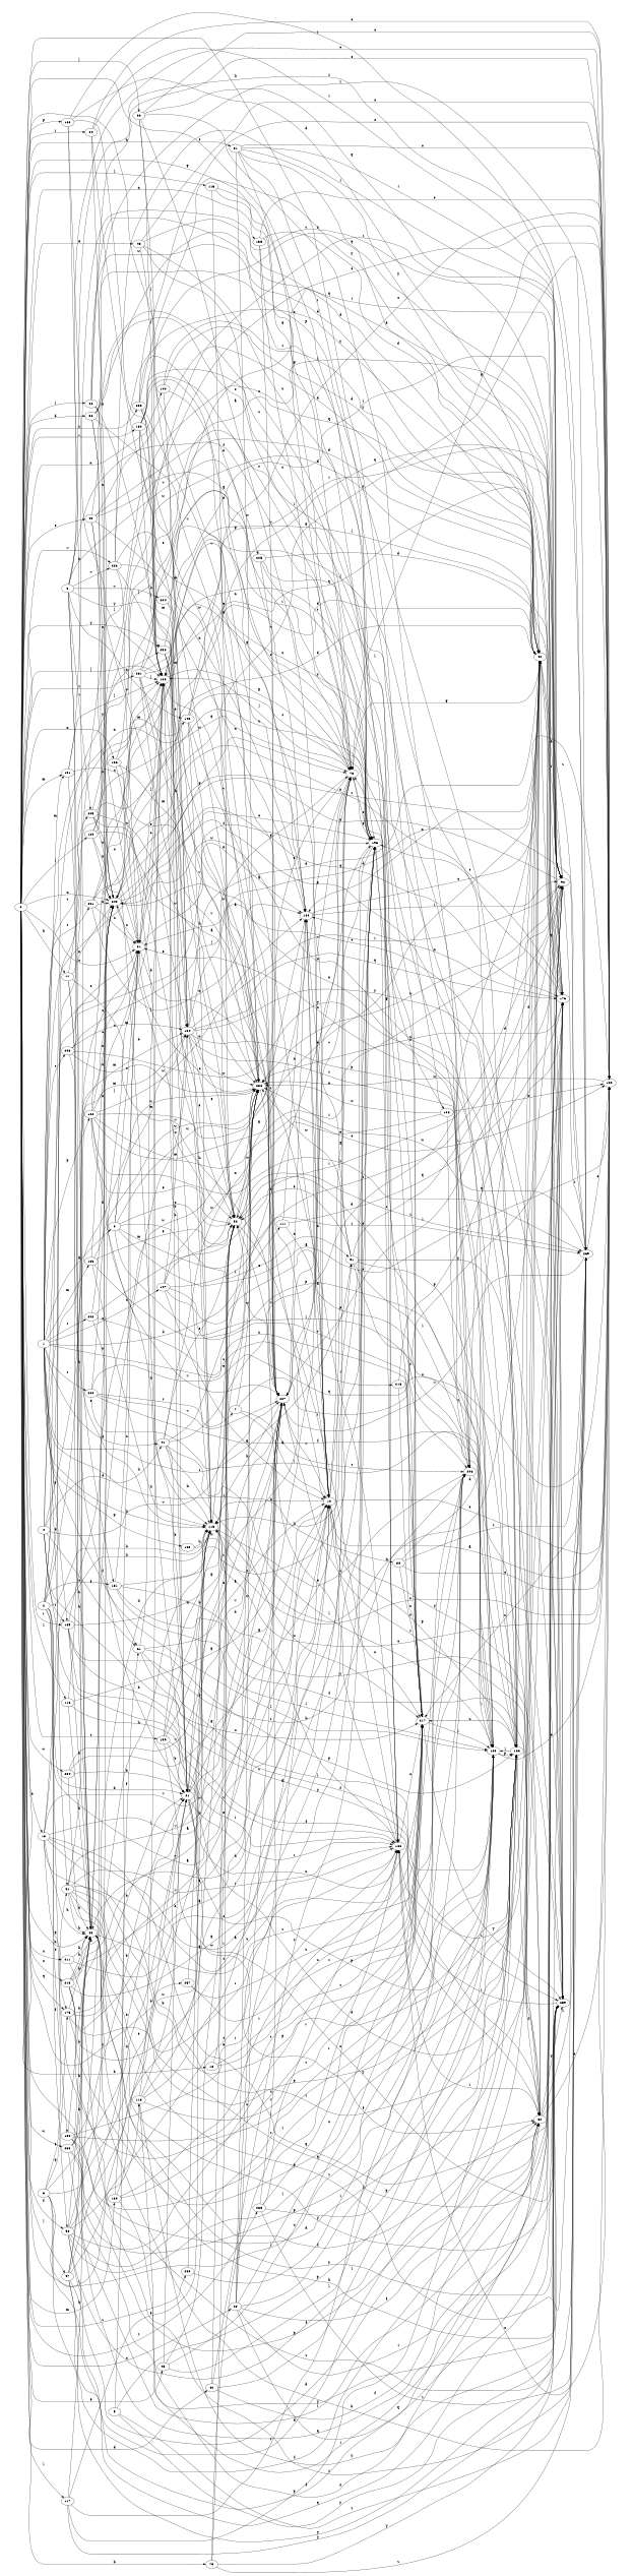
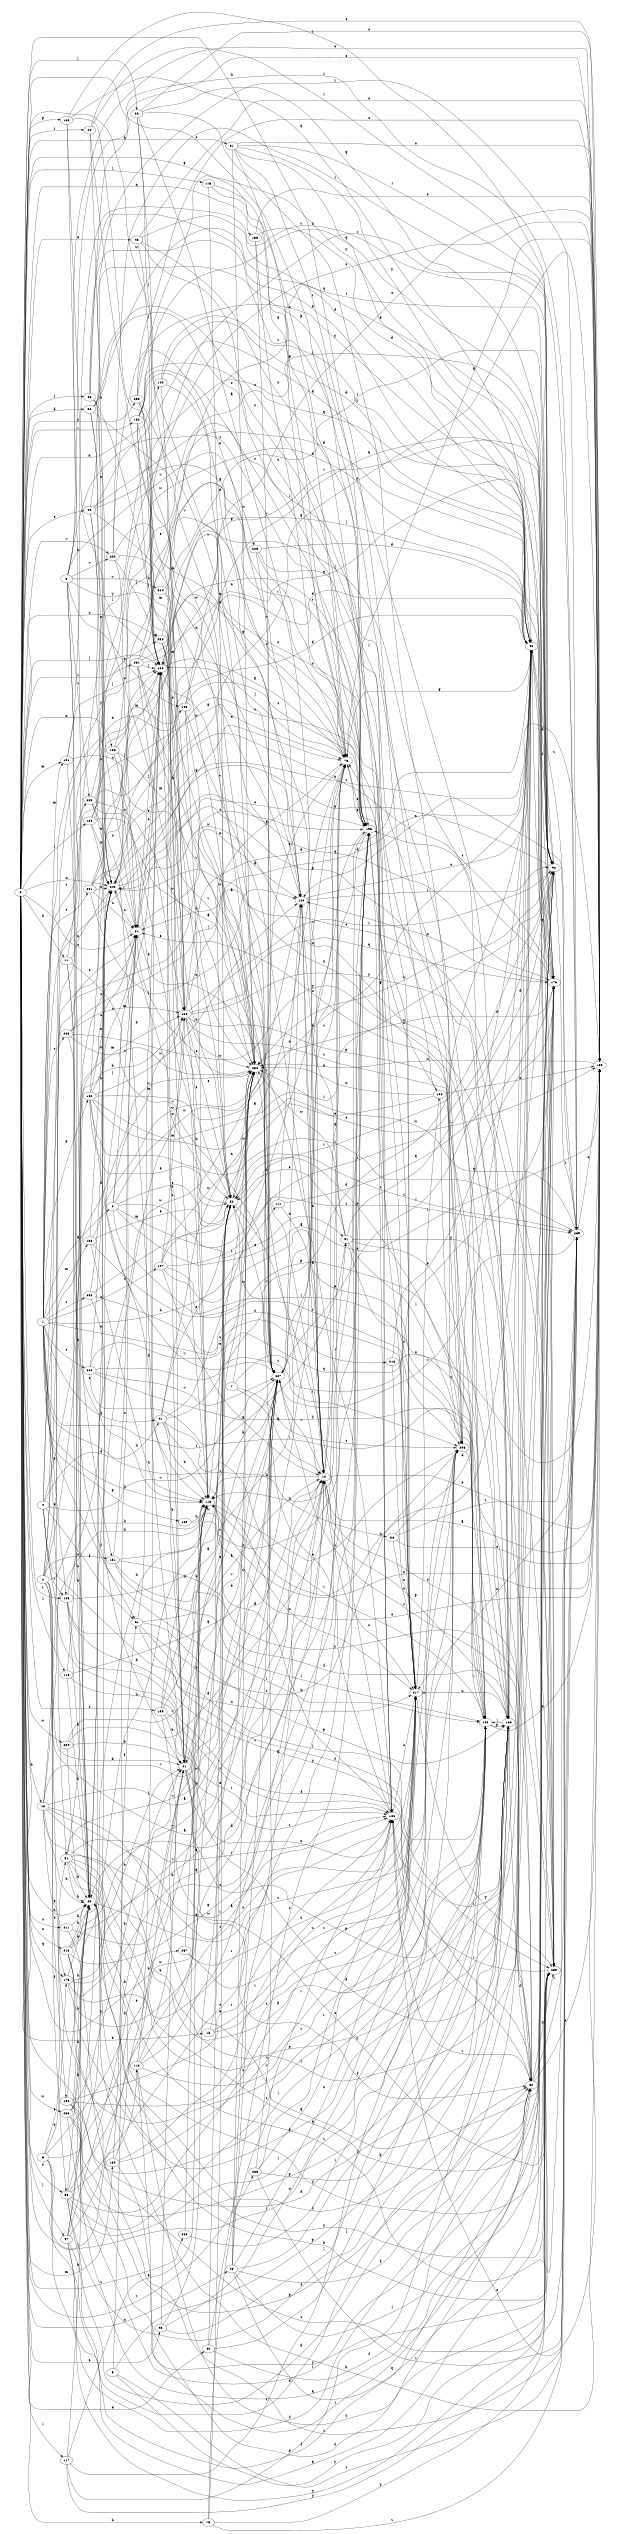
  strict digraph {
    rankdir=LR
    0
    13
    18
    23
    31
    36
    40
    43
    48
    49
    58
    73
    77
    79
    81
    83
    84
    86
    97
    99
    103
    108
    115
    116
    117
    118
    120
    130
    131
    135
    136
    140
    160
    175
    182
    185
    196
    199
    211
    213
    222
    233
    234
    238
    249
    255
    257
    258
    260
    261
    263
    269
    113
    10
    186
    227
    166
    92
    176
    217
    52
    206
    123
    62
    144
    134
    21
    155
    42
    259
    1
    8
    41
    51
    88
    91
    111
    133
    143
    147
    162
    165
    200
    201
    202
    203
    205
    216
    2
    150
    151
    3
    61
    224
    225
    4
    5
    6
    7
    0 -> 13 [label=b]
    0 -> 18 [label=b]
    0 -> 23 [label=c]
    0 -> 31 [label=c]
    0 -> 36 [label=d]
    0 -> 40 [label=d]
    0 -> 43 [label=e]
    0 -> 48 [label=e]
    0 -> 49 [label=e]
    0 -> 58 [label=f]
    0 -> 73 [label=g]
    0 -> 77 [label=h]
    0 -> 79 [label=h]
    0 -> 81 [label=h]
    0 -> 83 [label=h]
    0 -> 84 [label=i]
    0 -> 86 [label=i]
    0 -> 97 [label=j]
    0 -> 99 [label=j]
    0 -> 103 [label=j]
    0 -> 108 [label=k]
    0 -> 115 [label=l]
    0 -> 116 [label=l]
    0 -> 117 [label=l]
    0 -> 118 [label=l]
    0 -> 120 [label=l]
    0 -> 130 [label=m]
    0 -> 131 [label=m]
    0 -> 135 [label=n]
    0 -> 136 [label=n]
    0 -> 140 [label=n]
    0 -> 160 [label=p]
    0 -> 175 [label=q]
    0 -> 182 [label=r]
    0 -> 185 [label=r]
    0 -> 196 [label=s]
    0 -> 199 [label=t]
    0 -> 211 [label=u]
    0 -> 213 [label=u]
    0 -> 222 [label=v]
    0 -> 233 [label=w]
    0 -> 234 [label=w]
    0 -> 238 [label=w]
    0 -> 249 [label=x]
    0 -> 255 [label=y]
    0 -> 257 [label=y]
    0 -> 258 [label=y]
    0 -> 260 [label=z]
    0 -> 261 [label=z]
    0 -> 263 [label=z]
    0 -> 269 [label=z]
    13 -> 83 [label=h]
    13 -> 103 [label=j]
    13 -> 175 [label=q]
    13 -> 113 [label=k]
    13 -> 10 [label=a]
    13 -> 186 [label=r]
    13 -> 227 [label=v]
    13 -> 166 [label=p]
    13 -> 92 [label=i]
    13 -> 176 [label=q]
    18 -> 217 [label=u]
    18 -> 52 [label=e]
    18 -> 206 [label=t]
    23 -> 238 [label=w]
    23 -> 10 [label=a]
    23 -> 227 [label=v]
    23 -> 92 [label=i]
    23 -> 176 [label=q]
    23 -> 217 [label=u]
    23 -> 123 [label=l]
    23 -> 62 [label=f]
    31 -> 103 [label=j]
    31 -> 186 [label=r]
    31 -> 144 [label=n]
    36 -> 196 [label=s]
    36 -> 249 [label=x]
    36 -> 269 [label=z]
    36 -> 227 [label=v]
    36 -> 166 [label=p]
    36 -> 217 [label=u]
    36 -> 134 [label=m]
    40 -> 196 [label=s]
    40 -> 52 [label=e]
    40 -> 123 [label=l]
    40 -> 62 [label=f]
    43 -> 238 [label=w]
    43 -> 217 [label=u]
    43 -> 123 [label=l]
    43 -> 21 [label=b]
    48 -> 103 [label=j]
    48 -> 196 [label=s]
    48 -> 217 [label=u]
    48 -> 155 [label=o]
    48 -> 42 [label=d]
    49 -> 73 [label=g]
    49 -> 249 [label=x]
    49 -> 176 [label=q]
    49 -> 123 [label=l]
    49 -> 144 [label=n]
    49 -> 21 [label=b]
    49 -> 42 [label=d]
    58 -> 83 [label=h]
    58 -> 103 [label=j]
    58 -> 196 [label=s]
    58 -> 10 [label=a]
    58 -> 166 [label=p]
    58 -> 217 [label=u]
    58 -> 206 [label=t]
    58 -> 123 [label=l]
    58 -> 42 [label=d]
    73 -> 103 [label=j]
    73 -> 196 [label=s]
    73 -> 227 [label=v]
    73 -> 52 [label=e]
    77 -> 73 [label=g]
    77 -> 83 [label=h]
    77 -> 113 [label=k]
    77 -> 227 [label=v]
    77 -> 92 [label=i]
    79 -> 269 [label=z]
    79 -> 186 [label=r]
    79 -> 52 [label=e]
    79 -> 259 [label=y]
    81 -> 73 [label=g]
    81 -> 238 [label=w]
    81 -> 186 [label=r]
    81 -> 92 [label=i]
    81 -> 155 [label=o]
    81 -> 42 [label=d]
    81 -> 259 [label=y]
    83 -> 249 [label=x]
    83 -> 206 [label=t]
    83 -> 62 [label=f]
    83 -> 134 [label=m]
    83 -> 259 [label=y]
    84 -> 249 [label=x]
    84 -> 92 [label=i]
    84 -> 52 [label=e]
    84 -> 155 [label=o]
    86 -> 31 [label=c]
    86 -> 249 [label=x]
    86 -> 113 [label=k]
    86 -> 206 [label=t]
    86 -> 155 [label=o]
    86 -> 42 [label=d]
    97 -> 83 [label=h]
    97 -> 238 [label=w]
    97 -> 249 [label=x]
    97 -> 176 [label=q]
    97 -> 62 [label=f]
    97 -> 21 [label=b]
    97 -> 259 [label=y]
    99 -> 103 [label=j]
    99 -> 238 [label=w]
    99 -> 10 [label=a]
    99 -> 176 [label=q]
    99 -> 206 [label=t]
    99 -> 155 [label=o]
    103 -> 31 [label=c]
    103 -> 73 [label=g]
    103 -> 227 [label=v]
    103 -> 92 [label=i]
    103 -> 206 [label=t]
    103 -> 21 [label=b]
    108 -> 196 [label=s]
    108 -> 238 [label=w]
    108 -> 52 [label=e]
    108 -> 206 [label=t]
    108 -> 155 [label=o]
    115 -> 73 [label=g]
    115 -> 196 [label=s]
    115 -> 52 [label=e]
    116 -> 31 [label=c]
    116 -> 73 [label=g]
    116 -> 83 [label=h]
    116 -> 186 [label=r]
    117 -> 83 [label=h]
    117 -> 166 [label=p]
    117 -> 52 [label=e]
    117 -> 206 [label=t]
    117 -> 259 [label=y]
    118 -> 103 [label=j]
    118 -> 238 [label=w]
    118 -> 10 [label=a]
    118 -> 206 [label=t]
    118 -> 62 [label=f]
    118 -> 21 [label=b]
    118 -> 259 [label=y]
    120 -> 249 [label=x]
    120 -> 113 [label=k]
    120 -> 10 [label=a]
    120 -> 176 [label=q]
    120 -> 217 [label=u]
    120 -> 42 [label=d]
    130 -> 31 [label=c]
    130 -> 186 [label=r]
    130 -> 92 [label=i]
    130 -> 217 [label=u]
    130 -> 21 [label=b]
    131 -> 83 [label=h]
    131 -> 103 [label=j]
    131 -> 92 [label=f]
    131 -> 52 [label=e]
    135 -> 73 [label=g]
    135 -> 227 [label=v]
    135 -> 155 [label=o]
    135 -> 42 [label=d]
    136 -> 31 [label=c]
    136 -> 73 [label=g]
    136 -> 227 [label=v]
    136 -> 21 [label=b]
    136 -> 42 [label=d]
    140 -> 144 [label=n]
    140 -> 134 [label=m]
    140 -> 42 [label=d]
    140 -> 259 [label=y]
    160 -> 83 [label=h]
    160 -> 103 [label=j]
    160 -> 238 [label=w]
    160 -> 92 [label=i]
    160 -> 42 [label=d]
    175 -> 83 [label=h]
    175 -> 196 [label=s]
    175 -> 10 [label=a]
    175 -> 227 [label=v]
    175 -> 21 [label=b]
    182 -> 103 [label=j]
    182 -> 196 [label=s]
    182 -> 113 [label=k]
    182 -> 176 [label=q]
    182 -> 217 [label=u]
    182 -> 144 [label=n]
    182 -> 134 [label=m]
    185 -> 73 [label=g]
    185 -> 83 [label=h]
    185 -> 238 [label=w]
    185 -> 206 [label=t]
    185 -> 62 [label=f]
    185 -> 259 [label=y]
    196 -> 31 [label=c]
    196 -> 73 [label=g]
    196 -> 83 [label=h]
    196 -> 113 [label=k]
    196 -> 186 [label=r]
    196 -> 227 [label=v]
    199 -> 238 [label=w]
    199 -> 113 [label=k]
    199 -> 227 [label=v]
    199 -> 21 [label=b]
    199 -> 42 [label=d]
    199 -> 259 [label=y]
    211 -> 83 [label=h]
    211 -> 196 [label=s]
    211 -> 269 [label=z]
    213 -> 73 [label=g]
    213 -> 83 [label=h]
    213 -> 113 [label=k]
    213 -> 10 [label=a]
    213 -> 186 [label=r]
    213 -> 227 [label=v]
    213 -> 166 [label=p]
    213 -> 42 [label=d]
    222 -> 31 [label=c]
    222 -> 103 [label=j]
    222 -> 10 [label=a]
    222 -> 92 [label=i]
    222 -> 52 [label=e]
    222 -> 259 [label=y]
    233 -> 83 [label=h]
    233 -> 113 [label=k]
    233 -> 166 [label=p]
    233 -> 92 [label=i]
    233 -> 176 [label=q]
    233 -> 21 [label=b]
    234 -> 73 [label=g]
    234 -> 83 [label=h]
    234 -> 227 [label=v]
    234 -> 21 [label=b]
    238 -> 31 [label=c]
    238 -> 103 [label=j]
    238 -> 227 [label=v]
    249 -> 31 [label=c]
    249 -> 269 [label=z]
    249 -> 166 [label=p]
    249 -> 176 [label=q]
    255 -> 103 [label=j]
    255 -> 238 [label=w]
    255 -> 227 [label=v]
    255 -> 144 [label=n]
    255 -> 155 [label=o]
    255 -> 259 [label=y]
    257 -> 113 [label=k]
    257 -> 217 [label=u]
    257 -> 206 [label=t]
    258 -> 196 [label=s]
    258 -> 238 [label=w]
    258 -> 52 [label=e]
    258 -> 21 [label=b]
    260 -> 113 [label=k]
    260 -> 123 [label=l]
    261 -> 73 [label=g]
    261 -> 103 [label=j]
    261 -> 269 [label=z]
    261 -> 10 [label=a]
    261 -> 227 [label=v]
    261 -> 92 [label=i]
    261 -> 217 [label=u]
    261 -> 134 [label=m]
    263 -> 269 [label=z]
    263 -> 186 [label=r]
    263 -> 227 [label=v]
    263 -> 166 [label=p]
    263 -> 217 [label=u]
    269 -> 238 [label=w]
    269 -> 227 [label=v]
    269 -> 217 [label=u]
    269 -> 155 [label=o]
    113 -> 52 [label=e]
    113 -> 206 [label=t]
    113 -> 155 [label=o]
    10 -> 73 [label=g]
    10 -> 113 [label=k]
    10 -> 227 [label=v]
    10 -> 166 [label=p]
    10 -> 217 [label=u]
    10 -> 62 [label=f]
    10 -> 144 [label=n]
    10 -> 155 [label=o]
    10 -> 91 [label=i]
    186 -> 113 [label=k]
    186 -> 217 [label=u]
    186 -> 52 [label=e]
    186 -> 155 [label=o]
    227 -> 113 [label=k]
    227 -> 92 [label=i]
    227 -> 52 [label=e]
    227 -> 144 [label=n]
    227 -> 21 [label=b]
    166 -> 103 [label=j]
    166 -> 249 [label=x]
    166 -> 217 [label=u]
    166 -> 123 [label=l]
    166 -> 62 [label=f]
    166 -> 42 [label=d]
    92 -> 238 [label=w]
    92 -> 249 [label=x]
    92 -> 269 [label=z]
    92 -> 113 [label=k]
    92 -> 42 [label=d]
    176 -> 196 [label=s]
    176 -> 238 [label=w]
    176 -> 249 [label=x]
    176 -> 186 [label=r]
    176 -> 144 [label=n]
    217 -> 73 [label=g]
-   217 -> 123 [label=l]
+   217 -> 108 [label=l]
    217 -> 259 [label=y]
    52 -> 238 [label=w]
    52 -> 249 [label=x]
    52 -> 269 [label=z]
    52 -> 186 [label=r]
    206 -> 123 [label=l]
    206 -> 42 [label=d]
    123 -> 31 [label=c]
    123 -> 166 [label=p]
    123 -> 52 [label=e]
    123 -> 155 [label=o]
    62 -> 249 [label=x]
    62 -> 269 [label=z]
    62 -> 186 [label=r]
    62 -> 227 [label=v]
    62 -> 155 [label=o]
    62 -> 259 [label=y]
    144 -> 10 [label=a]
    144 -> 92 [label=i]
    144 -> 155 [label=o]
    134 -> 73 [label=g]
    134 -> 238 [label=w]
    134 -> 113 [label=k]
    134 -> 166 [label=p]
    134 -> 92 [label=i]
    134 -> 176 [label=q]
    134 -> 52 [label=e]
    134 -> 206 [label=t]
    134 -> 42 [label=d]
    134 -> 259 [label=y]
    21 -> 113 [label=k]
    21 -> 10 [label=a]
    21 -> 186 [label=r]
    21 -> 227 [label=v]
    21 -> 166 [label=p]
    21 -> 217 [label=u]
    21 -> 62 [label=f]
    155 -> 73 [label=g]
    155 -> 83 [label=h]
    155 -> 238 [label=w]
    155 -> 249 [label=x]
    155 -> 10 [label=a]
    42 -> 73 [label=g]
    42 -> 103 [label=j]
    42 -> 269 [label=z]
    42 -> 92 [label=i]
    42 -> 176 [label=q]
    42 -> 144 [label=n]
    259 -> 31 [label=c]
    259 -> 83 [label=h]
    259 -> 186 [label=r]
    1 -> 73 [label=g]
    1 -> 131 [label=m]
    1 -> 185 [label=p]
    1 -> 113 [label=k]
    1 -> 123 [label=l]
    1 -> 8 [label=a]
    1 -> 41 [label=d]
    1 -> 51 [label=e]
    1 -> 88 [label=i]
    1 -> 91 [label=i]
    1 -> 111 [label=k]
    1 -> 133 [label=m]
    1 -> 143 [label=n]
    1 -> 147 [label=o]
    1 -> 162 [label=p]
    1 -> 165 [label=p]
    1 -> 200 [label=t]
    1 -> 201 [label=t]
    1 -> 202 [label=t]
    1 -> 203 [label=t]
    1 -> 205 [label=t]
    1 -> 216 [label=u]
    8 -> 31 [label=c]
    8 -> 238 [label=w]
    8 -> 269 [label=z]
    8 -> 52 [label=e]
    8 -> 123 [label=l]
    8 -> 134 [label=m]
    8 -> 155 [label=o]
    8 -> 91 [label=i]
    41 -> 196 [label=s]
    41 -> 238 [label=w]
    41 -> 113 [label=k]
    41 -> 217 [label=u]
    41 -> 52 [label=e]
    41 -> 123 [label=l]
    41 -> 21 [label=b]
    41 -> 42 [label=d]
    51 -> 31 [label=c]
    51 -> 83 [label=h]
    51 -> 269 [label=z]
    51 -> 186 [label=r]
    51 -> 227 [label=v]
    51 -> 166 [label=p]
    51 -> 176 [label=q]
    51 -> 217 [label=u]
    51 -> 259 [label=y]
    88 -> 269 [label=z]
    88 -> 217 [label=u]
    88 -> 155 [label=o]
    88 -> 42 [label=d]
    91 -> 238 [label=w]
    91 -> 166 [label=p]
    91 -> 92 [label=i]
    91 -> 52 [label=e]
    91 -> 206 [label=t]
    91 -> 123 [label=l]
    91 -> 144 [label=n]
    91 -> 259 [label=y]
    111 -> 10 [label=a]
    111 -> 176 [label=q]
    111 -> 144 [label=n]
    133 -> 238 [label=w]
    133 -> 249 [label=x]
    133 -> 113 [label=k]
    133 -> 166 [label=p]
    133 -> 52 [label=e]
    143 -> 196 [label=s]
    143 -> 238 [label=w]
    143 -> 113 [label=k]
    143 -> 10 [label=a]
    143 -> 176 [label=q]
    143 -> 155 [label=o]
    147 -> 73 [label=g]
    147 -> 10 [label=a]
    147 -> 166 [label=p]
    147 -> 92 [label=i]
    147 -> 206 [label=t]
    147 -> 144 [label=n]
    147 -> 134 [label=m]
    162 -> 31 [label=c]
    162 -> 103 [label=j]
    162 -> 249 [label=x]
    162 -> 269 [label=z]
    162 -> 227 [label=v]
    162 -> 92 [label=i]
    162 -> 52 [label=e]
    162 -> 144 [label=n]
    162 -> 155 [label=o]
    162 -> 42 [label=d]
    165 -> 113 [label=k]
    165 -> 155 [label=o]
    200 -> 249 [label=x]
    200 -> 227 [label=v]
    200 -> 176 [label=q]
-   200 -> 7 [label=t]
+   200 -> 206 [label=t]
    200 -> 123 [label=l]
    200 -> 62 [label=f]
    201 -> 31 [label=c]
    201 -> 249 [label=x]
    201 -> 92 [label=i]
    201 -> 176 [label=q]
    201 -> 144 [label=n]
    201 -> 42 [label=d]
    202 -> 249 [label=x]
    202 -> 92 [label=i]
    202 -> 217 [label=u]
    202 -> 21 [label=b]
    203 -> 83 [label=h]
    203 -> 196 [label=s]
    203 -> 238 [label=w]
    203 -> 134 [label=m]
    203 -> 42 [label=d]
    203 -> 259 [label=y]
    205 -> 31 [label=c]
    205 -> 238 [label=w]
    205 -> 249 [label=x]
    205 -> 52 [label=e]
    205 -> 155 [label=o]
    205 -> 42 [label=d]
    216 -> 176 [label=q]
    216 -> 217 [label=u]
    2 -> 31 [label=c]
    2 -> 58 [label=f]
    2 -> 103 [label=j]
    2 -> 258 [label=y]
    2 -> 113 [label=k]
    2 -> 10 [label=a]
    2 -> 123 [label=l]
-   2 -> 134 [label=m]
+   2 -> 134 [label=b]
    2 -> 21 [label=b]
    2 -> 150 [label=o]
    2 -> 151 [label=o]
    150 -> 83 [label=h]
    150 -> 186 [label=r]
    150 -> 206 [label=t]
    150 -> 123 [label=l]
    150 -> 62 [label=f]
    150 -> 259 [label=y]
    151 -> 31 [label=c]
    151 -> 196 [label=s]
    151 -> 123 [label=l]
    151 -> 62 [label=f]
    151 -> 259 [label=y]
    3 -> 196 [label=s]
    3 -> 222 [label=v]
    3 -> 258 [label=y]
    3 -> 269 [label=z]
    3 -> 155 [label=o]
    3 -> 143 [label=n]
    3 -> 205 [label=t]
    3 -> 151 [label=o]
    3 -> 61 [label=f]
    3 -> 224 [label=v]
    3 -> 225 [label=v]
    61 -> 103 [label=j]
    61 -> 10 [label=a]
    61 -> 166 [label=p]
    61 -> 123 [label=l]
    61 -> 62 [label=f]
    224 -> 186 [label=r]
    224 -> 144 [label=n]
    224 -> 134 [label=m]
    225 -> 196 [label=s]
    225 -> 227 [label=v]
    225 -> 123 [label=l]
    225 -> 42 [label=d]
    4 -> 185 [label=r]
    4 -> 238 [label=w]
    4 -> 249 [label=x]
    4 -> 186 [label=r]
    4 -> 227 [label=v]
    4 -> 217 [label=u]
    4 -> 134 [label=m]
    4 -> 41 [label=d]
    4 -> 61 [label=f]
    5 -> 269 [label=z]
    5 -> 166 [label=p]
    5 -> 259 [label=y]
    5 -> 61 [label=f]
    6 -> 175 [label=q]
    6 -> 113 [label=k]
    6 -> 52 [label=e]
    6 -> 123 [label=l]
    6 -> 62 [label=f]
    6 -> 42 [label=d]
    6 -> 51 [label=e]
    7 -> 238 [label=w]
    7 -> 10 [label=a]
    7 -> 206 [label=t]
    7 -> 155 [label=o]
  }
